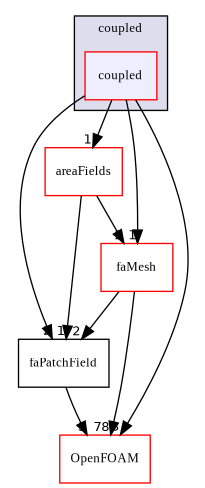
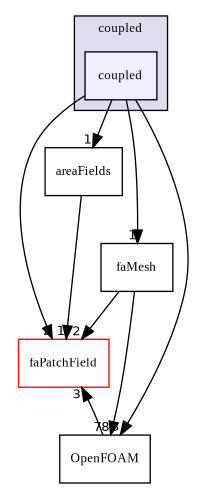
  digraph {
    compound=true
    fontname="Liberation Serif"
    node [fontname="Liberation Serif" fontsize=10 shape=box]
    edge [fontname="Liberation Serif" headlabel=2 labeldistance=1.5 labelfontname=Helvetica labelfontsize=10]
-   n1 [fillcolor="#eeeeff" label=coupled pencolor=black style=filled color=red]
-   n2 [label=faPatchField]
-   n3 [label=areaFields color=red]
-   n4 [color=red label=OpenFOAM]
-   n5 [color=red label=faMesh]
+   n1 [fillcolor="#eeeeff" label=coupled pencolor=black style=filled]
+   n2 [label=faPatchField color=red]
+   n3 [label=areaFields]
+   n4 [color=black label=OpenFOAM]
+   n5 [color=black label=faMesh]
    subgraph cluster_1 {
      bgcolor="#ddddee"
      fontsize=10
      label=coupled
      pencolor=black
      n1
    }
    n1 -> n2
    n1 -> n3 [headlabel=1]
    n1 -> n4 [headlabel=3]
    n1 -> n5 [headlabel=1]
-   n2 -> n4 [headlabel=3]
+   n4 -> n2 [headlabel=3]
    n3 -> n2 [headlabel=1]
-   n3 -> n5
    n5 -> n2
    n5 -> n4 [headlabel=78]
  }
